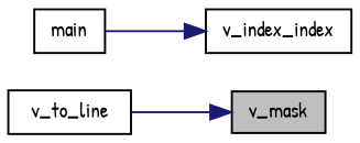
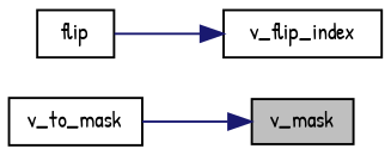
  digraph {
    fontname="Patrick Hand"
    rankdir=RL
    node [color=black fontname="Patrick Hand" fontsize=10 shape=record]
    edge [color=midnightblue dir=back fontname="Patrick Hand" fontsize=10 labelfontname=FreeSans labelfontsize=10 style=solid]
    n1 [fillcolor=grey75 fontcolor=black height=0.2 label=v_mask style=filled width=0.4]
-   n2 [height=0.2 label=v_to_line width=0.4]
-   n3 [height=0.2 label=main width=0.4]
-   n4 [height=0.2 label=v_index_index width=0.4]
+   n2 [height=0.2 label=v_to_mask width=0.4]
+   n3 [height=0.2 label=flip width=0.4]
+   n4 [height=0.2 label=v_flip_index width=0.4]
    n1 -> n2
    n4 -> n3
  }
